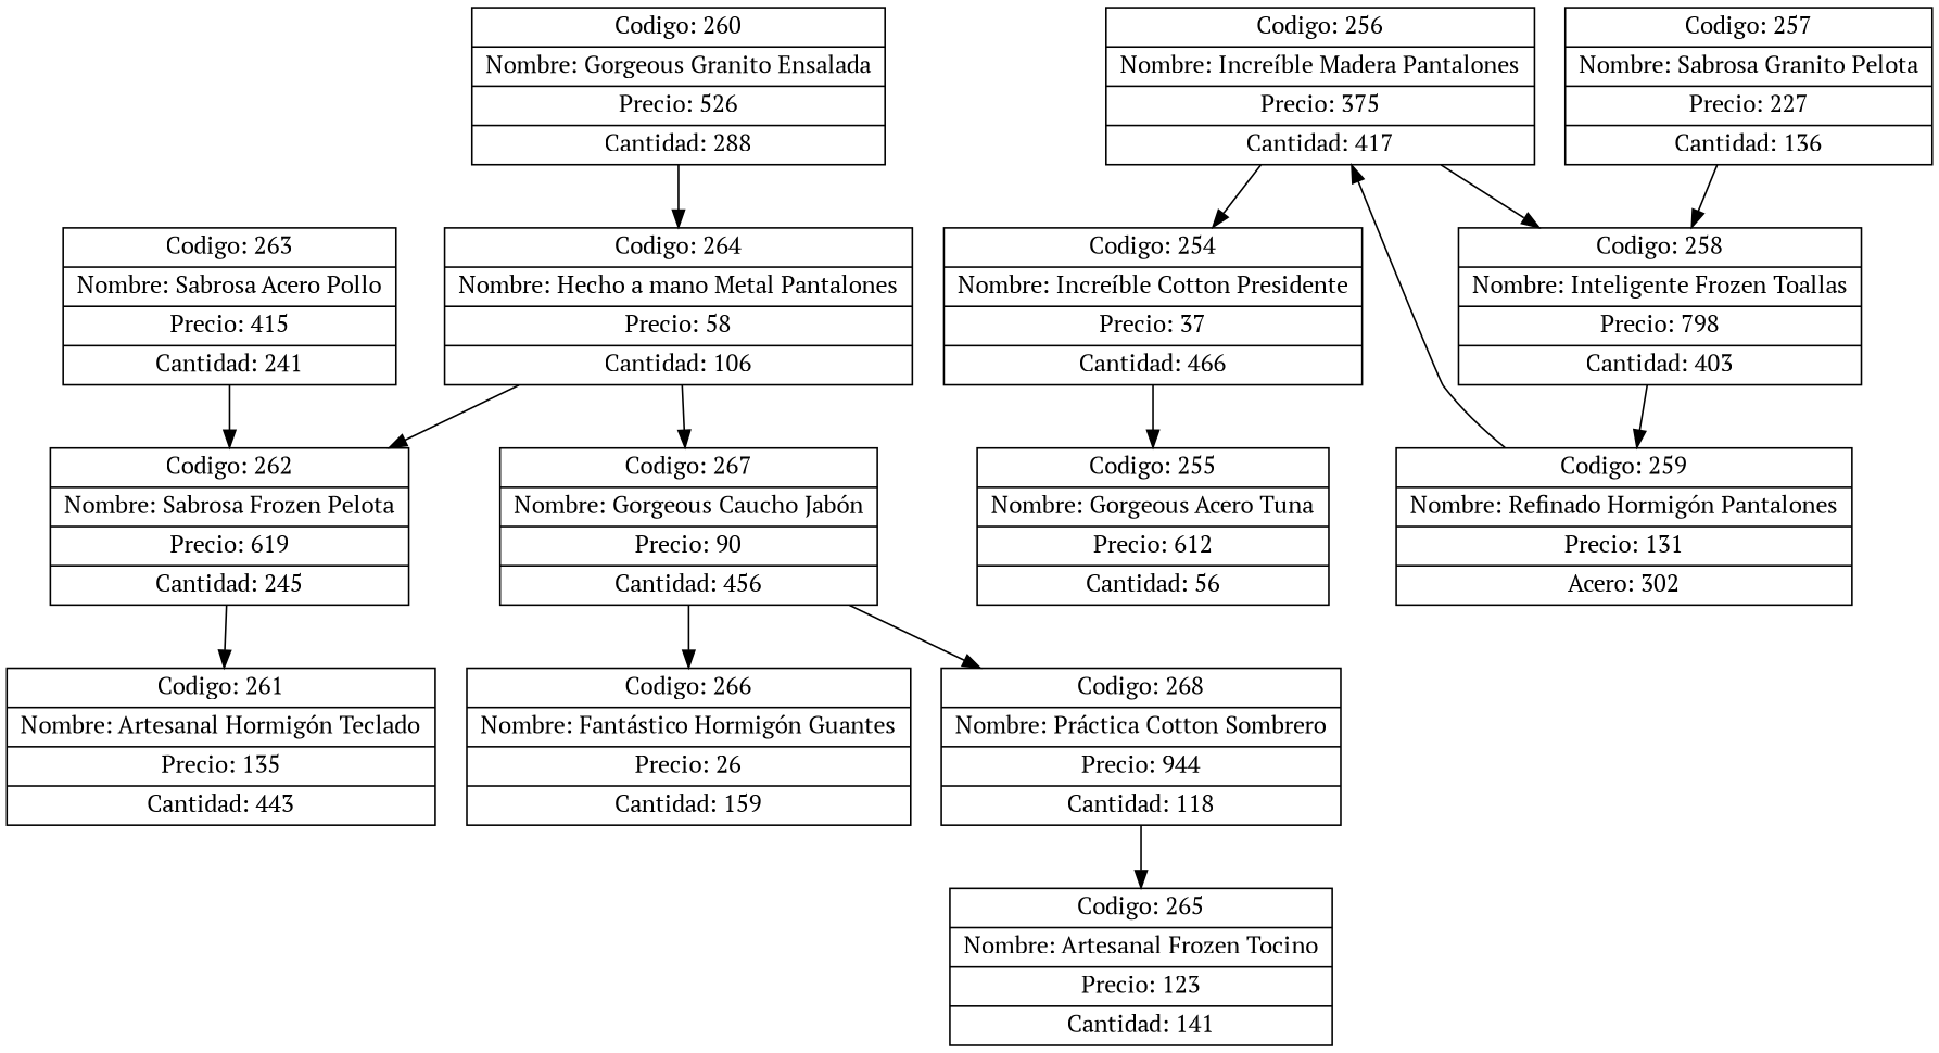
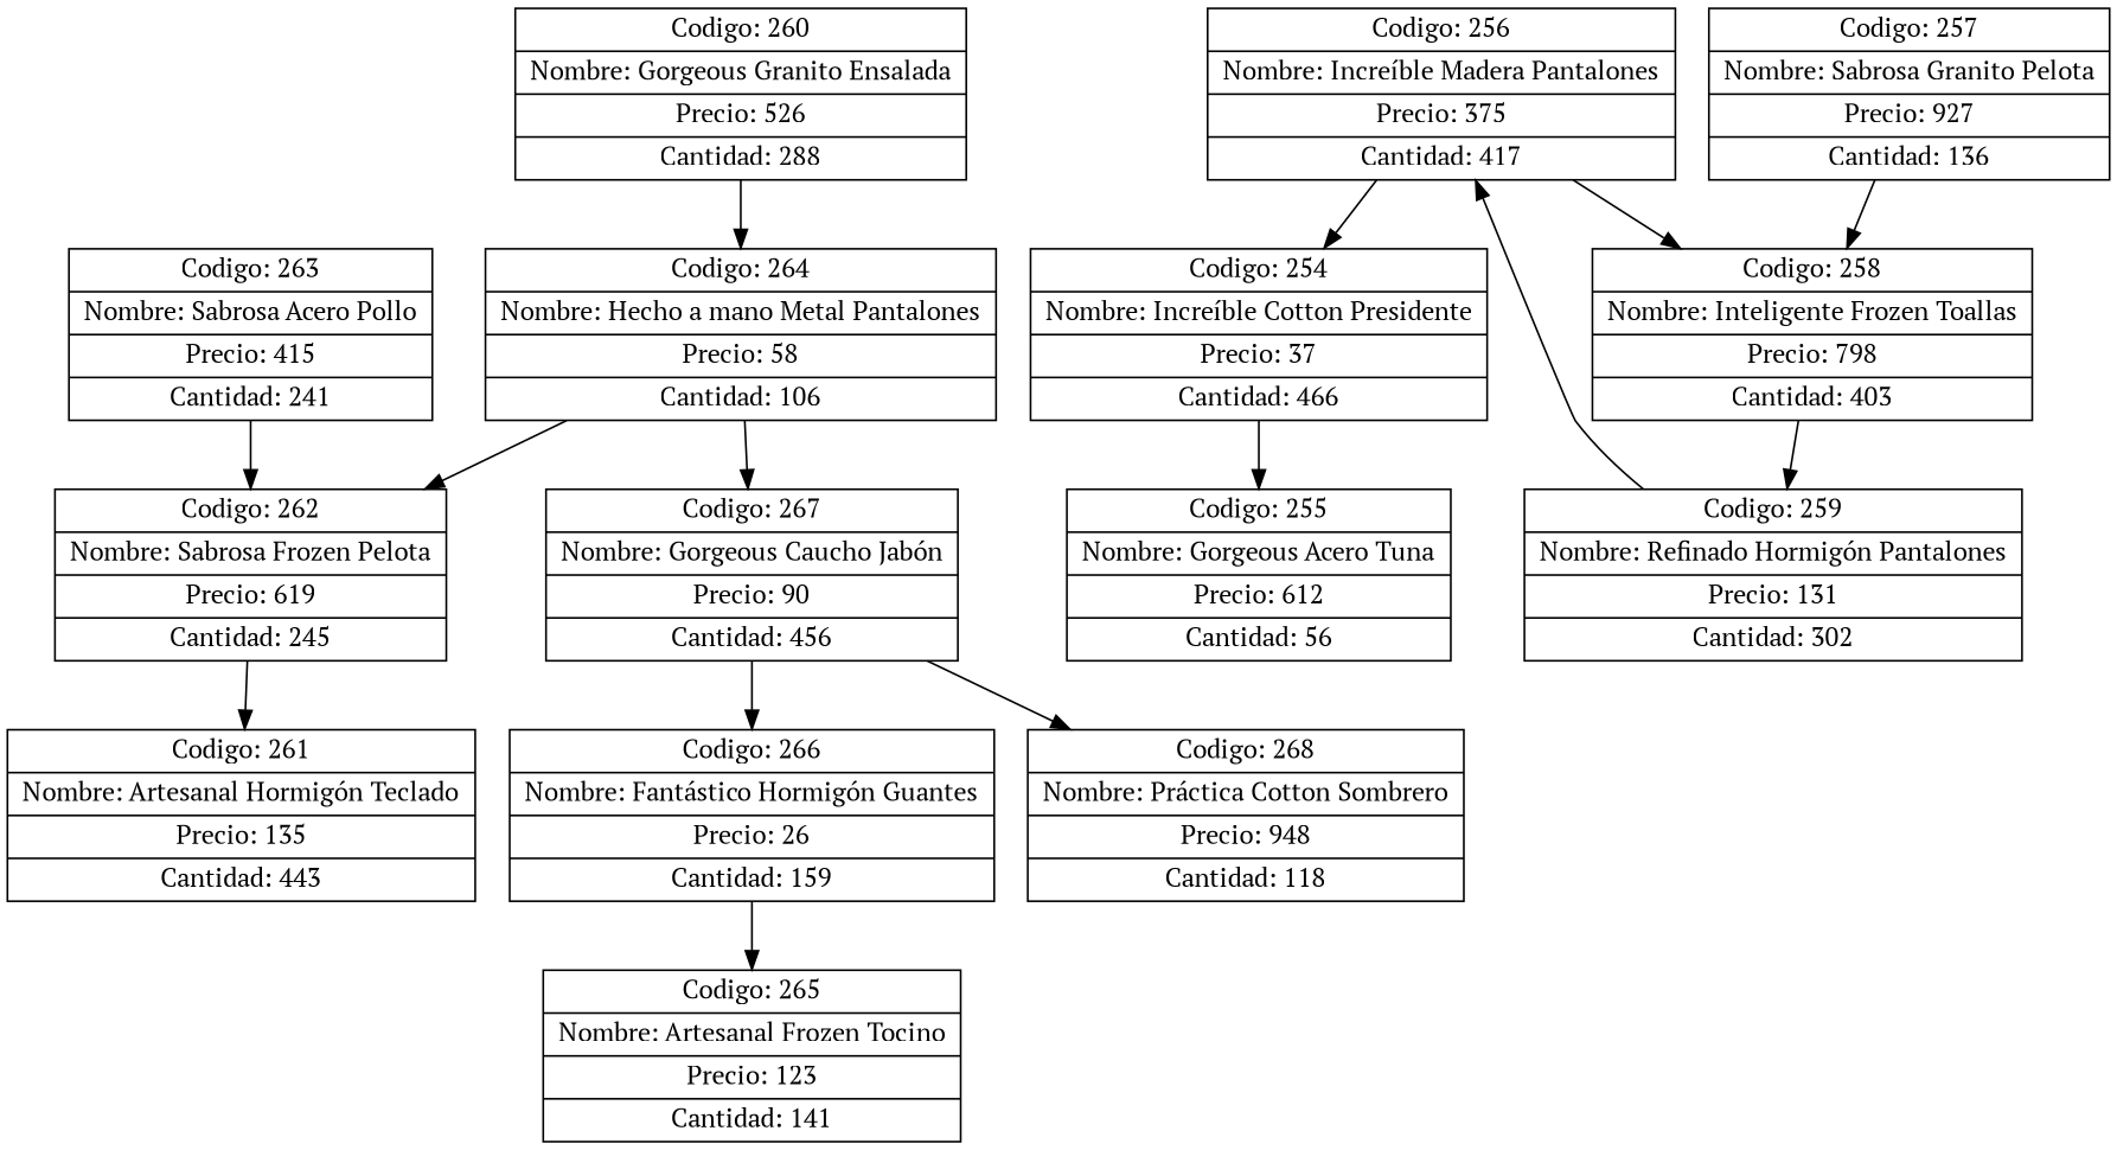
  digraph {
    concentrate=true
    fontname="PT Serif"
    rankdir=UD
    node [fontname="PT Serif" shape=record]
    edge [fontname="PT Serif"]
    n1 [label="{Codigo: 260|Nombre: Gorgeous Granito Ensalada|Precio: 526|Cantidad: 288}"]
    n2 [label="{Codigo: 264|Nombre: Hecho a mano Metal Pantalones|Precio: 58|Cantidad: 106}"]
    n3 [label="{Codigo: 256|Nombre: Increíble Madera Pantalones|Precio: 375|Cantidad: 417}"]
    n4 [label="{Codigo: 254|Nombre: Increíble Cotton Presidente|Precio: 37|Cantidad: 466}"]
    n5 [label="{Codigo: 258|Nombre: Inteligente Frozen Toallas|Precio: 798|Cantidad: 403}"]
    n6 [label="{Codigo: 262|Nombre: Sabrosa Frozen Pelota|Precio: 619|Cantidad: 245}"]
    n7 [label="{Codigo: 267|Nombre: Gorgeous Caucho Jabón|Precio: 90|Cantidad: 456}"]
    n8 [label="{Codigo: 255|Nombre: Gorgeous Acero Tuna|Precio: 612|Cantidad: 56}"]
-   n9 [label="{Codigo: 259|Nombre: Refinado Hormigón Pantalones|Precio: 131|Acero: 302}"]
-   n10 [label="{Codigo: 257|Nombre: Sabrosa Granito Pelota|Precio: 227|Cantidad: 136}"]
+   n9 [label="{Codigo: 259|Nombre: Refinado Hormigón Pantalones|Precio: 131|Cantidad: 302}"]
+   n10 [label="{Codigo: 257|Nombre: Sabrosa Granito Pelota|Precio: 927|Cantidad: 136}"]
    n11 [label="{Codigo: 261|Nombre: Artesanal Hormigón Teclado|Precio: 135|Cantidad: 443}"]
    n12 [label="{Codigo: 266|Nombre: Fantástico Hormigón Guantes|Precio: 26|Cantidad: 159}"]
-   n13 [label="{Codigo: 268|Nombre: Práctica Cotton Sombrero|Precio: 944|Cantidad: 118}"]
+   n13 [label="{Codigo: 268|Nombre: Práctica Cotton Sombrero|Precio: 948|Cantidad: 118}"]
    n14 [label="{Codigo: 263|Nombre: Sabrosa Acero Pollo|Precio: 415|Cantidad: 241}"]
    n15 [label="{Codigo: 265|Nombre: Artesanal Frozen Tocino|Precio: 123|Cantidad: 141}"]
    n1 -> n2
    n2 -> n6
    n2 -> n7
    n3 -> n4
    n3 -> n5
    n4 -> n8
    n5 -> n9
    n6 -> n11
    n7 -> n12
    n7 -> n13
    n9 -> n3
    n10 -> n5
-   n13 -> n15
+   n12 -> n15
    n14 -> n6
  }
